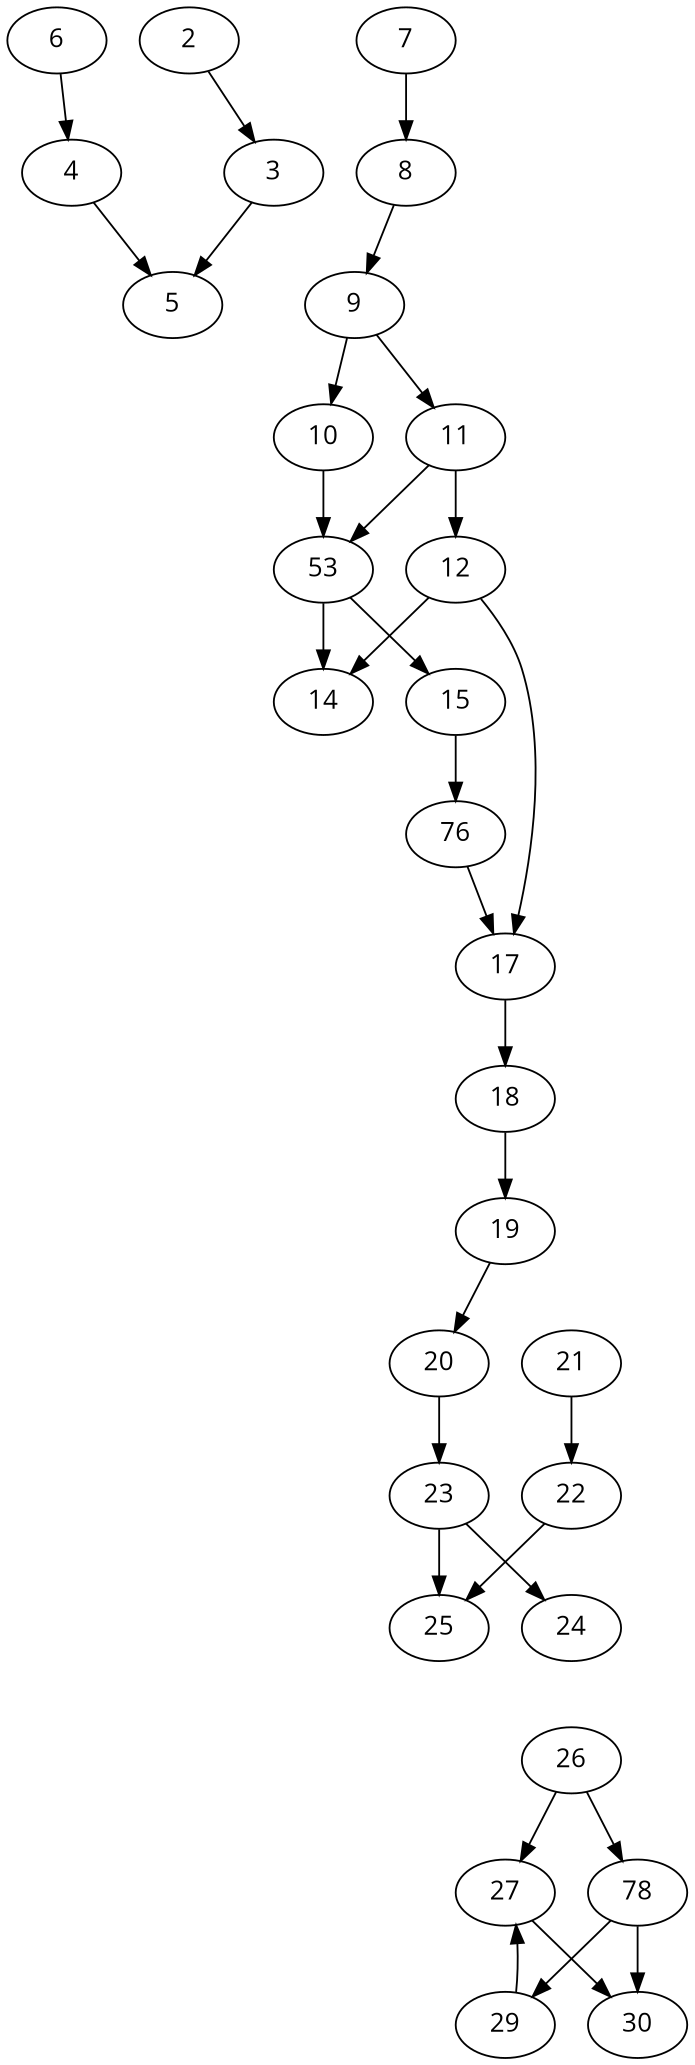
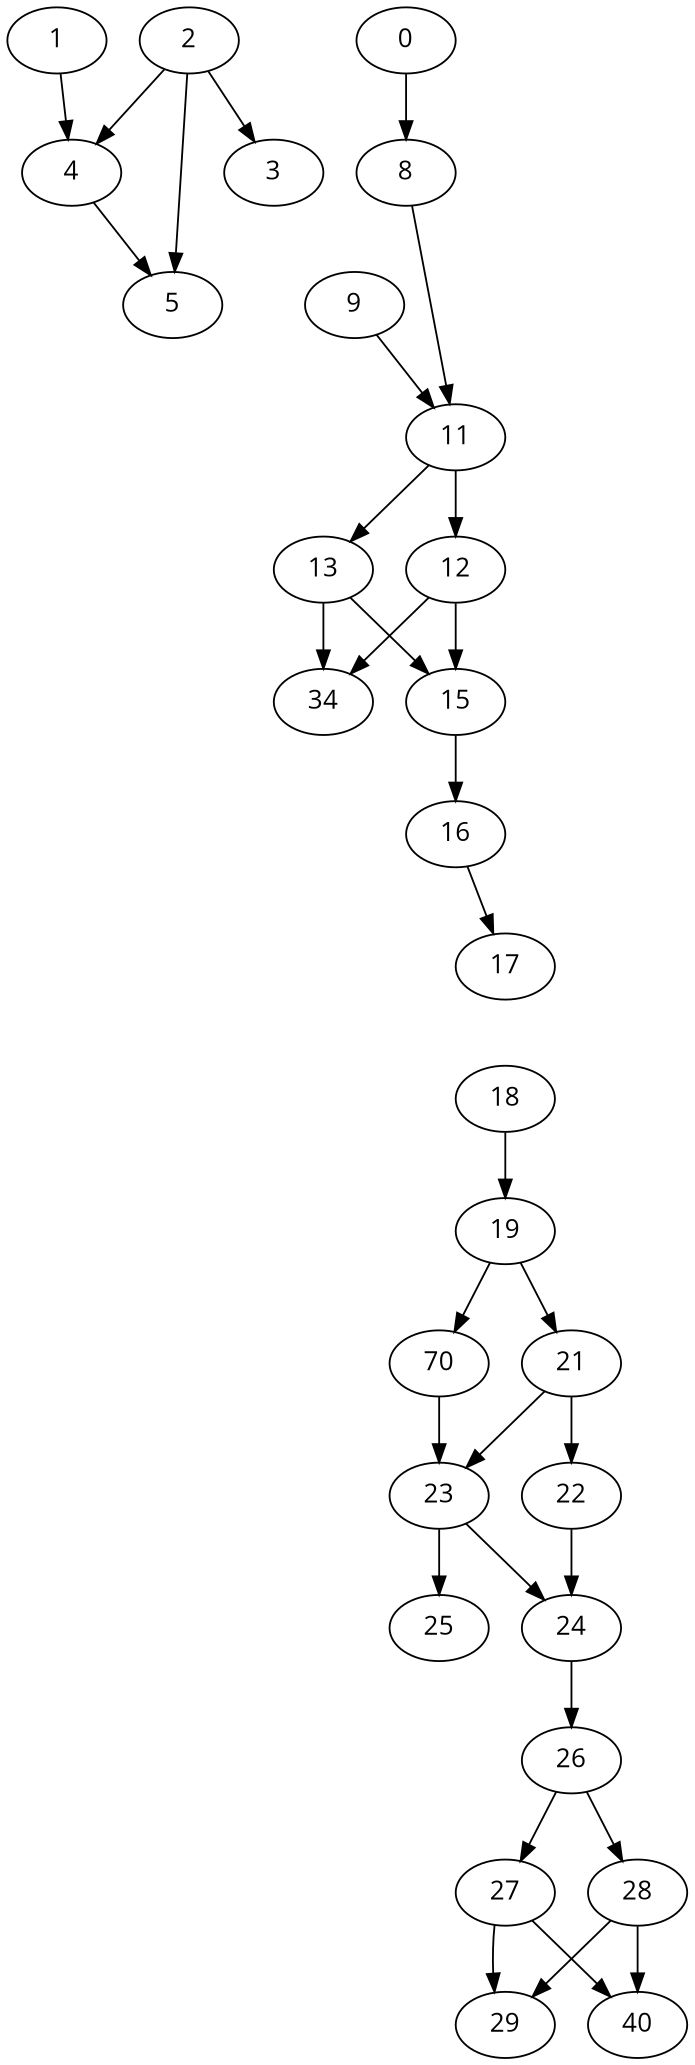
  digraph {
    fontname="Open Sans"
    node [alpha=0.19 fontname="Open Sans"]
    edge [fontname="Open Sans"]
-   1 [alpha=0.02 expect_size=38103040 label=6]
+   1 [alpha=0.02 expect_size=38103040]
    4 [alpha=0.01 expect_size=23148544]
    5 [alpha=0.07 expect_size=20328448]
    2 [alpha=0.05 expect_size=14923776]
    3 [alpha=0.20 expect_size=7090176]
-   7 [alpha=0.10 expect_size=43618304]
+   7 [alpha=0.10 expect_size=43618304 label=0]
    8 [alpha=0.10 expect_size=44419072]
    9 [alpha=0.02 expect_size=8587264]
-   10 [expect_size=37752832]
    11 [alpha=0.10 expect_size=25079808]
-   13 [alpha=0.14 expect_size=41723904 label=53]
+   13 [alpha=0.14 expect_size=41723904]
    12 [alpha=0.05 expect_size=29421568]
-   14 [alpha=0.17 expect_size=40678400]
+   14 [alpha=0.17 expect_size=40678400 label=34]
    15 [alpha=0.20 expect_size=44032000]
-   16 [alpha=0.09 expect_size=14226432 label=76]
+   16 [alpha=0.09 expect_size=14226432]
    17 [alpha=0.13 expect_size=46474240]
    18 [alpha=0.17 expect_size=22095872]
    19 [alpha=0.14 expect_size=46268416]
-   20 [alpha=0.12 expect_size=50767872]
+   20 [alpha=0.12 expect_size=50767872 label=70]
    21 [alpha=0.03 expect_size=48688128]
    23 [alpha=0.15 expect_size=35511296]
    22 [expect_size=24219648]
    25 [alpha=0.10 expect_size=13720576]
    24 [expect_size=20721664]
    26 [alpha=0.01 expect_size=13361152]
    27 [alpha=0.09 expect_size=35310592]
-   28 [alpha=0.14 expect_size=18617344 label=78]
+   28 [alpha=0.14 expect_size=18617344]
    29 [expect_size=11385856]
-   30 [expect_size=45036544]
+   30 [expect_size=45036544 label=40]
    1 -> 4
    4 -> 5
+   2 -> 4
    2 -> 3
-   3 -> 5
+   2 -> 5
    7 -> 8
-   8 -> 9
-   9 -> 10
+   8 -> 11
    9 -> 11
-   10 -> 13
    11 -> 13
    11 -> 12
    13 -> 14
    13 -> 15
    12 -> 14
-   12 -> 17
+   12 -> 15
    15 -> 16
    16 -> 17
-   17 -> 18
    18 -> 19
    19 -> 20
+   19 -> 21
    20 -> 23
+   21 -> 23
    21 -> 22
    23 -> 25
    23 -> 24
-   22 -> 25
+   22 -> 24
+   24 -> 26
    26 -> 27
    26 -> 28
-   29 -> 27
+   27 -> 29
    27 -> 30
    28 -> 29
    28 -> 30
  }
